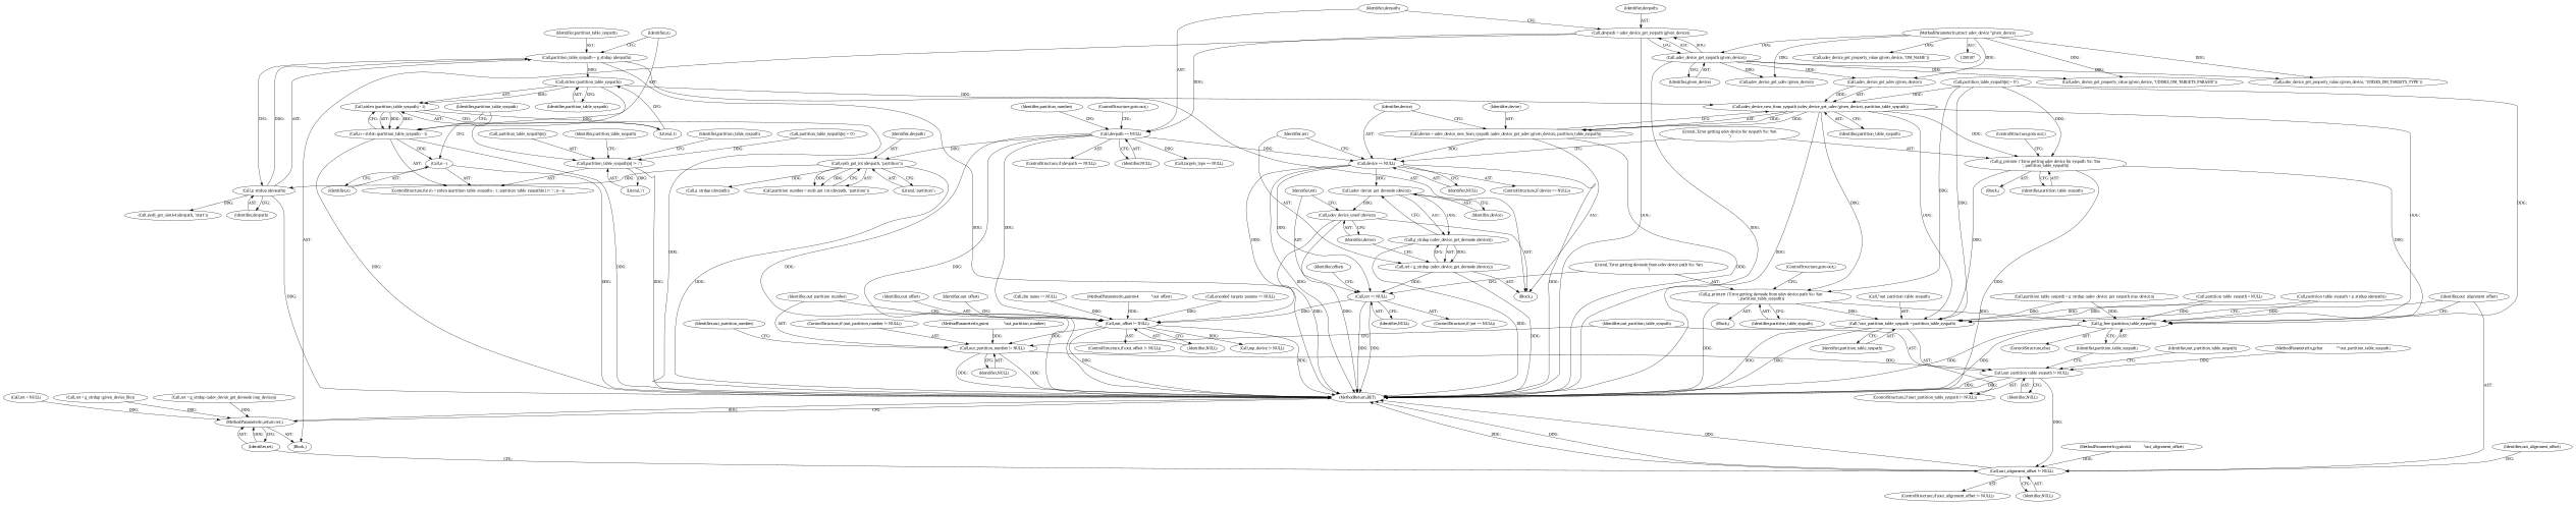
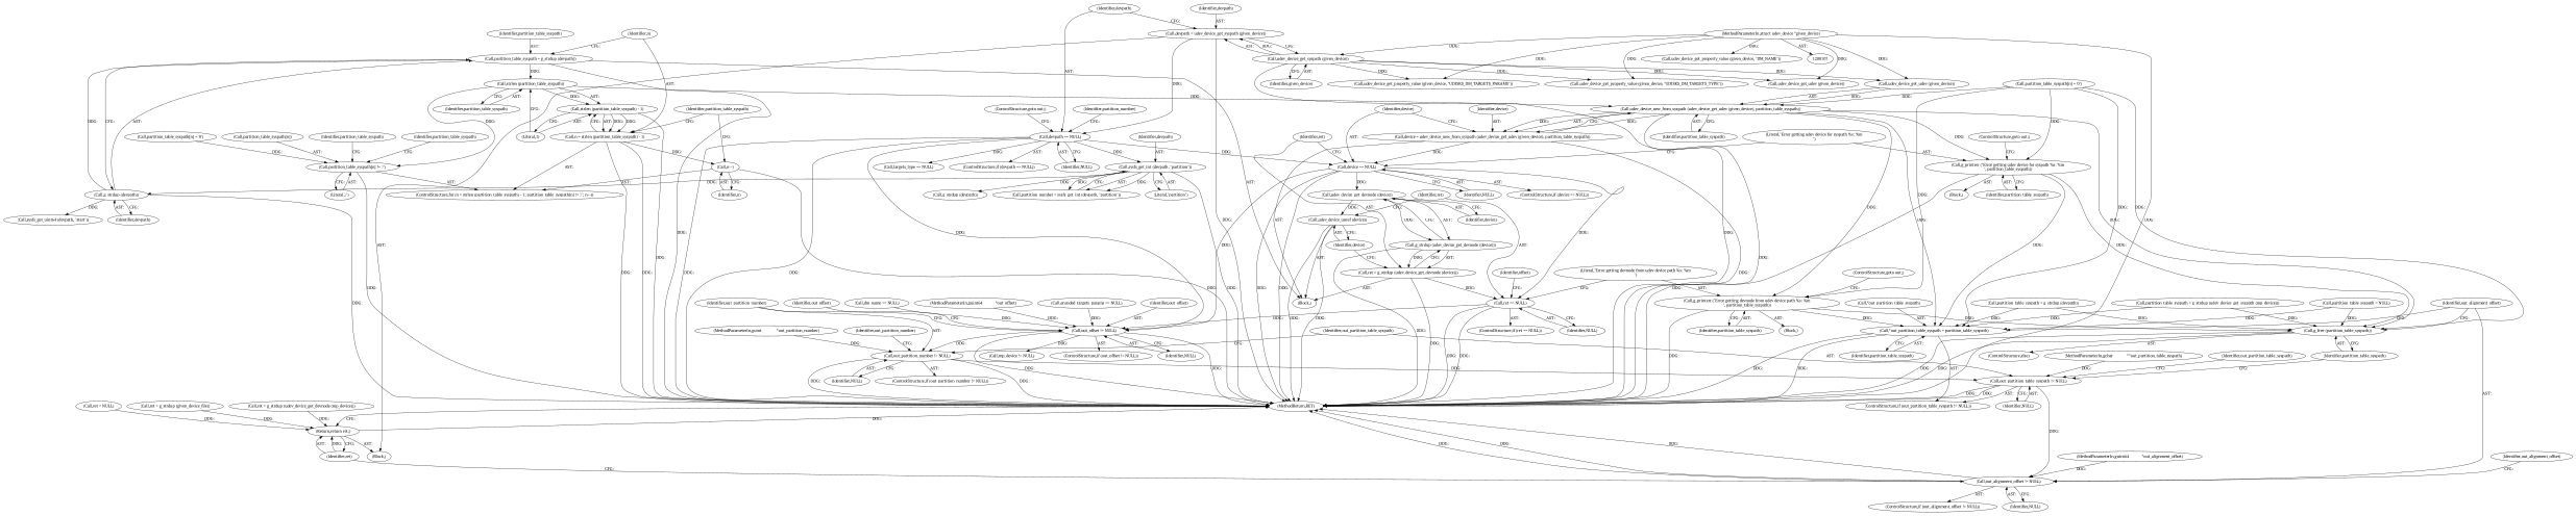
  digraph {
    fontname="PT Serif"
    node [fontname="PT Serif"]
    edge [fontname="PT Serif"]
    n1 [label="(Call,partition_table_syspath = g_strdup (devpath))"]
    n2 [label="(Call,g_strdup (devpath))"]
    n3 [label="(Call,strlen (partition_table_syspath))"]
    n4 [label="(Block,)"]
    n5 [label="(MethodReturn,RET)"]
    n6 [label="(Identifier,devpath)"]
    n7 [label="(Call,sysfs_get_uint64 (devpath, \"start\"))"]
    n8 [label="(Call,strlen (partition_table_syspath) - 1)"]
    n9 [label="(Call,partition_table_syspath[n] != '/')"]
    n10 [label="(Call,udev_device_new_from_syspath (udev_device_get_udev (given_device), partition_table_syspath))"]
    n11 [label="(Identifier,partition_table_syspath)"]
-   n12 [label="(MethodParameterIn,return ret;)"]
+   n12 [label="(Return,return ret;)"]
    n13 [label="(Call,sysfs_get_int (devpath, \"partition\"))"]
    n14 [label="(Call,g_strdup (devpath))"]
    n15 [label="(Call,partition_number = sysfs_get_int (devpath, \"partition\"))"]
    n16 [label="(Literal,\"partition\")"]
    n17 [label="(Call,devpath == NULL)"]
    n18 [label="(Call,device == NULL)"]
    n19 [label="(Call,out_offset != NULL)"]
    n20 [label="(ControlStructure,if (devpath == NULL))"]
    n21 [label="(Identifier,NULL)"]
    n22 [label="(Call,targets_type == NULL)"]
    n23 [label="(Call,udev_device_get_devnode (device))"]
    n24 [label="(Call,ret == NULL)"]
    n25 [label="(Identifier,NULL)"]
    n26 [label="(ControlStructure,if (device == NULL))"]
    n27 [label="(Call,out_partition_number != NULL)"]
    n28 [label="(ControlStructure,if (out_offset != NULL))"]
    n29 [label="(Identifier,NULL)"]
    n30 [label="(Call,mp_device != NULL)"]
    n31 [label="(Call,devpath = udev_device_get_syspath (given_device))"]
    n32 [label="(Call,udev_device_get_syspath (given_device))"]
    n33 [label="(Block,)"]
    n34 [label="(Identifier,given_device)"]
    n35 [label="(Call,udev_device_get_property_value (given_device, \"UDISKS_DM_TARGETS_TYPE\"))"]
    n36 [label="(Call,udev_device_get_property_value (given_device, \"UDISKS_DM_TARGETS_PARAMS\"))"]
    n37 [label="(Call,udev_device_get_udev (given_device))"]
    n38 [label="(Call,udev_device_get_udev (given_device))"]
    n39 [label="(MethodParameterIn,struct udev_device *given_device)"]
    n40 [label="(Call,udev_device_get_property_value (given_device, \"DM_NAME\"))"]
    n41 [label=1200107]
    n42 [label="(Call,n = strlen (partition_table_syspath) - 1)"]
    n43 [label="(Literal,1)"]
    n44 [label="(ControlStructure,for (n = strlen (partition_table_syspath) - 1; partition_table_syspath[n] != '/'; n--))"]
    n45 [label="(Literal,'/')"]
    n46 [label="(Call,device = udev_device_new_from_syspath (udev_device_get_udev (given_device), partition_table_syspath))"]
    n47 [label="(Call,g_printerr (\"Error getting udev device for syspath %s: %m\n\", partition_table_syspath))"]
    n48 [label="(Call,*out_partition_table_syspath = partition_table_syspath)"]
    n49 [label="(Call,g_free (partition_table_syspath))"]
    n50 [label="(Call,g_printerr (\"Error getting devnode from udev device path %s: %m\n\", partition_table_syspath))"]
    n51 [label="(Identifier,partition_table_syspath)"]
    n52 [label="(Call,n--)"]
    n53 [label="(Identifier,n)"]
    n54 [label="(Identifier,partition_table_syspath)"]
    n55 [label="(Block,)"]
    n56 [label="(ControlStructure,if (out_partition_table_syspath != NULL))"]
    n57 [label="(Identifier,partition_table_syspath)"]
    n58 [label="(ControlStructure,else)"]
    n59 [label="(Identifier,partition_table_syspath)"]
    n60 [label="(Identifier,partition_table_syspath)"]
    n61 [label="(Block,)"]
    n62 [label="(Call,g_strdup (udev_device_get_devnode (device)))"]
    n63 [label="(Call,udev_device_unref (device))"]
    n64 [label="(Identifier,device)"]
    n65 [label="(Identifier,NULL)"]
    n66 [label="(ControlStructure,if (ret == NULL))"]
    n67 [label="(Call,ret = g_strdup (udev_device_get_devnode (device)))"]
    n68 [label="(Identifier,device)"]
    n69 [label="(Identifier,ret)"]
    n70 [label="(Call,out_partition_table_syspath != NULL)"]
    n71 [label="(ControlStructure,if (out_partition_number != NULL))"]
    n72 [label="(Identifier,NULL)"]
    n73 [label="(Call,out_alignment_offset != NULL)"]
    n74 [label="(Identifier,NULL)"]
    n75 [label="(ControlStructure,if (out_alignment_offset != NULL))"]
    n76 [label="(Identifier,NULL)"]
    n77 [label="(Identifier,out_partition_number)"]
    n78 [label="(Identifier,device)"]
    n79 [label="(Call,partition_table_syspath = g_strdup (udev_device_get_syspath (mp_device)))"]
    n80 [label="(Call,ret = g_strdup (given_device_file))"]
    n81 [label="(Identifier,out_offset)"]
    n82 [label="(Identifier,out_partition_table_syspath)"]
    n83 [label="(Identifier,device)"]
    n84 [label="(Call,ret = g_strdup (udev_device_get_devnode (mp_device)))"]
    n85 [label="(Call,dm_name == NULL)"]
    n86 [label="(ControlStructure,goto out;)"]
    n87 [label="(Identifier,out_partition_table_syspath)"]
    n88 [label="(Identifier,offset)"]
    n89 [label="(Identifier,devpath)"]
    n90 [label="(Identifier,partition_number)"]
    n91 [label="(Literal,\"Error getting devnode from udev device path %s: %m\n\")"]
    n92 [label="(Call,ret = NULL)"]
    n93 [label="(Call,partition_table_syspath[n] = '\0')"]
    n94 [label="(Identifier,partition_table_syspath)"]
    n95 [label="(MethodParameterIn,guint              *out_partition_number)"]
    n96 [label="(Call,partition_table_syspath[n])"]
    n97 [label="(Identifier,out_partition_number)"]
    n98 [label="(ControlStructure,goto out;)"]
    n99 [label="(Call,*out_partition_table_syspath)"]
    n100 [label="(Identifier,partition_table_syspath)"]
    n101 [label="(MethodParameterIn,guint64            *out_alignment_offset)"]
    n102 [label="(Identifier,out_alignment_offset)"]
    n103 [label="(Identifier,partition_table_syspath)"]
    n104 [label="(Call,partition_table_syspath = g_strdup (devpath))"]
    n105 [label="(Identifier,devpath)"]
    n106 [label="(MethodParameterIn,guint64            *out_offset)"]
    n107 [label="(Identifier,ret)"]
    n108 [label="(Identifier,devpath)"]
    n109 [label="(Call,partition_table_syspath = NULL)"]
    n110 [label="(Call,encoded_targets_params == NULL)"]
    n111 [label="(Identifier,ret)"]
    n112 [label="(Literal,\"Error getting udev device for syspath %s: %m\n\")"]
    n113 [label="(Call,partition_table_syspath[n] = '\0')"]
    n114 [label="(Identifier,out_alignment_offset)"]
    n115 [label="(Identifier,n)"]
    n116 [label="(Identifier,partition_table_syspath)"]
    n117 [label="(ControlStructure,goto out;)"]
    n118 [label="(Identifier,out_offset)"]
    n119 [label="(MethodParameterIn,gchar             **out_partition_table_syspath)"]
    n1 -> n2 [label="CFG: "]
    n1 -> n3 [label="DDG: "]
    n1 -> n4 [label="AST: "]
    n1 -> n5 [label="DDG: "]
    n2 -> n1 [label="AST: "]
    n2 -> n1 [label="DDG: "]
    n2 -> n5 [label="DDG: "]
    n2 -> n6 [label="CFG: "]
    n2 -> n7 [label="DDG: "]
    n3 -> n8 [label="AST: "]
    n3 -> n8 [label="DDG: "]
    n3 -> n9 [label="DDG: "]
    n3 -> n10 [label="DDG: "]
    n3 -> n11 [label="CFG: "]
    n5 -> n12 [label="CFG: "]
    n6 -> n2 [label="AST: "]
    n8 -> n5 [label="DDG: "]
    n8 -> n42 [label="AST: "]
    n8 -> n42 [label="DDG: "]
    n8 -> n42 [label="DDG: "]
    n8 -> n43 [label="CFG: "]
    n9 -> n5 [label="DDG: "]
    n9 -> n44 [label="AST: "]
-   n9 -> n45 [label="DDG: "]
+   n9 -> n45 [label="CFG: "]
    n10 -> n5 [label="DDG: "]
    n10 -> n46 [label="AST: "]
    n10 -> n46 [label="DDG: "]
    n10 -> n46 [label="DDG: "]
    n10 -> n47 [label="DDG: "]
    n10 -> n48 [label="DDG: "]
    n10 -> n49 [label="DDG: "]
    n10 -> n50 [label="DDG: "]
    n10 -> n51 [label="CFG: "]
    n11 -> n3 [label="AST: "]
    n12 -> n5 [label="DDG: "]
    n12 -> n33 [label="AST: "]
    n12 -> n69 [label="CFG: "]
    n13 -> n2 [label="DDG: "]
    n13 -> n5 [label="DDG: "]
    n13 -> n14 [label="DDG: "]
    n13 -> n15 [label="AST: "]
    n13 -> n15 [label="DDG: "]
    n13 -> n15 [label="DDG: "]
    n13 -> n16 [label="CFG: "]
    n15 -> n13 [label="CFG: "]
    n16 -> n13 [label="AST: "]
    n17 -> n5 [label="DDG: "]
    n17 -> n5 [label="DDG: "]
    n17 -> n13 [label="DDG: "]
    n17 -> n18 [label="DDG: "]
    n17 -> n19 [label="DDG: "]
    n17 -> n20 [label="AST: "]
    n17 -> n21 [label="CFG: "]
    n17 -> n22 [label="DDG: "]
    n18 -> n5 [label="DDG: "]
    n18 -> n5 [label="DDG: "]
    n18 -> n19 [label="DDG: "]
    n18 -> n23 [label="DDG: "]
    n18 -> n24 [label="DDG: "]
    n18 -> n25 [label="CFG: "]
    n18 -> n26 [label="AST: "]
    n19 -> n5 [label="DDG: "]
    n19 -> n5 [label="DDG: "]
    n19 -> n27 [label="DDG: "]
    n19 -> n28 [label="AST: "]
    n19 -> n29 [label="CFG: "]
    n19 -> n30 [label="DDG: "]
    n21 -> n17 [label="AST: "]
    n23 -> n62 [label="AST: "]
    n23 -> n62 [label="DDG: "]
    n23 -> n63 [label="DDG: "]
    n23 -> n64 [label="CFG: "]
    n24 -> n5 [label="DDG: "]
    n24 -> n5 [label="DDG: "]
    n24 -> n19 [label="DDG: "]
    n24 -> n65 [label="CFG: "]
    n24 -> n66 [label="AST: "]
    n25 -> n18 [label="AST: "]
    n27 -> n5 [label="DDG: "]
    n27 -> n5 [label="DDG: "]
    n27 -> n70 [label="DDG: "]
-   n71 -> n27 [label="AST: "]
+   n27 -> n71 [label="AST: "]
    n27 -> n72 [label="CFG: "]
    n29 -> n19 [label="AST: "]
    n31 -> n5 [label="DDG: "]
    n31 -> n17 [label="DDG: "]
    n31 -> n32 [label="CFG: "]
    n31 -> n33 [label="AST: "]
    n32 -> n5 [label="DDG: "]
    n32 -> n31 [label="AST: "]
    n32 -> n31 [label="DDG: "]
    n32 -> n34 [label="CFG: "]
    n32 -> n35 [label="DDG: "]
    n32 -> n36 [label="DDG: "]
    n32 -> n37 [label="DDG: "]
    n32 -> n38 [label="DDG: "]
    n34 -> n32 [label="AST: "]
    n37 -> n10 [label="AST: "]
    n37 -> n10 [label="DDG: "]
+   n39 -> n5 [label="DDG: "]
    n39 -> n32 [label="DDG: "]
    n39 -> n35 [label="DDG: "]
    n39 -> n36 [label="DDG: "]
    n39 -> n37 [label="DDG: "]
    n39 -> n38 [label="DDG: "]
    n39 -> n40 [label="DDG: "]
    n39 -> n41 [label="AST: "]
    n42 -> n5 [label="DDG: "]
    n42 -> n5 [label="DDG: "]
    n42 -> n8 [label="CFG: "]
    n42 -> n44 [label="AST: "]
    n42 -> n52 [label="DDG: "]
    n43 -> n3 [label="CFG: "]
    n43 -> n8 [label="AST: "]
    n45 -> n9 [label="AST: "]
    n46 -> n4 [label="AST: "]
    n46 -> n5 [label="DDG: "]
    n46 -> n10 [label="CFG: "]
    n46 -> n18 [label="DDG: "]
    n47 -> n5 [label="DDG: "]
    n47 -> n48 [label="DDG: "]
    n47 -> n49 [label="DDG: "]
    n47 -> n54 [label="CFG: "]
    n47 -> n55 [label="AST: "]
    n48 -> n5 [label="DDG: "]
    n48 -> n5 [label="DDG: "]
    n48 -> n56 [label="AST: "]
    n48 -> n57 [label="CFG: "]
    n49 -> n5 [label="DDG: "]
    n49 -> n5 [label="DDG: "]
    n49 -> n58 [label="AST: "]
    n49 -> n59 [label="CFG: "]
    n50 -> n5 [label="DDG: "]
    n50 -> n48 [label="DDG: "]
    n50 -> n49 [label="DDG: "]
    n50 -> n60 [label="CFG: "]
    n50 -> n61 [label="AST: "]
    n51 -> n10 [label="AST: "]
    n52 -> n5 [label="DDG: "]
    n52 -> n44 [label="AST: "]
    n52 -> n53 [label="CFG: "]
    n53 -> n52 [label="AST: "]
    n54 -> n47 [label="AST: "]
    n57 -> n48 [label="AST: "]
    n59 -> n49 [label="AST: "]
    n59 -> n70 [label="CFG: "]
    n60 -> n50 [label="AST: "]
    n62 -> n5 [label="DDG: "]
    n62 -> n23 [label="CFG: "]
    n62 -> n67 [label="AST: "]
    n62 -> n67 [label="DDG: "]
    n63 -> n4 [label="AST: "]
    n63 -> n5 [label="DDG: "]
    n63 -> n5 [label="DDG: "]
    n63 -> n68 [label="CFG: "]
    n64 -> n23 [label="AST: "]
    n65 -> n24 [label="AST: "]
    n67 -> n4 [label="AST: "]
    n67 -> n5 [label="DDG: "]
    n67 -> n24 [label="DDG: "]
    n67 -> n62 [label="CFG: "]
    n68 -> n63 [label="AST: "]
    n68 -> n67 [label="CFG: "]
    n69 -> n12 [label="AST: "]
    n69 -> n12 [label="DDG: "]
    n69 -> n73 [label="CFG: "]
    n70 -> n5 [label="DDG: "]
    n70 -> n5 [label="DDG: "]
    n70 -> n56 [label="AST: "]
    n70 -> n73 [label="DDG: "]
    n70 -> n74 [label="CFG: "]
    n72 -> n27 [label="AST: "]
    n73 -> n5 [label="DDG: "]
    n73 -> n5 [label="DDG: "]
    n73 -> n5 [label="DDG: "]
    n73 -> n75 [label="AST: "]
    n73 -> n76 [label="CFG: "]
    n74 -> n70 [label="AST: "]
    n76 -> n73 [label="AST: "]
    n77 -> n19 [label="CFG: "]
    n77 -> n27 [label="AST: "]
    n78 -> n18 [label="AST: "]
    n78 -> n46 [label="CFG: "]
    n79 -> n48 [label="DDG: "]
    n79 -> n49 [label="DDG: "]
    n80 -> n12 [label="DDG: "]
    n81 -> n19 [label="CFG: "]
    n82 -> n70 [label="CFG: "]
    n83 -> n46 [label="AST: "]
    n84 -> n12 [label="DDG: "]
    n85 -> n19 [label="DDG: "]
    n86 -> n50 [label="CFG: "]
    n87 -> n27 [label="CFG: "]
    n87 -> n70 [label="AST: "]
    n88 -> n24 [label="CFG: "]
    n89 -> n31 [label="AST: "]
    n90 -> n17 [label="CFG: "]
    n91 -> n24 [label="CFG: "]
    n91 -> n50 [label="AST: "]
    n92 -> n12 [label="DDG: "]
    n93 -> n9 [label="DDG: "]
    n94 -> n42 [label="CFG: "]
    n94 -> n52 [label="CFG: "]
    n95 -> n27 [label="DDG: "]
    n96 -> n9 [label="AST: "]
    n97 -> n27 [label="CFG: "]
    n98 -> n17 [label="CFG: "]
    n99 -> n48 [label="AST: "]
    n100 -> n9 [label="CFG: "]
    n101 -> n73 [label="DDG: "]
    n102 -> n48 [label="CFG: "]
    n102 -> n49 [label="CFG: "]
    n102 -> n73 [label="AST: "]
    n103 -> n9 [label="CFG: "]
    n104 -> n48 [label="DDG: "]
    n104 -> n49 [label="DDG: "]
    n105 -> n13 [label="AST: "]
    n106 -> n19 [label="DDG: "]
    n107 -> n24 [label="AST: "]
    n107 -> n63 [label="CFG: "]
    n108 -> n17 [label="AST: "]
    n108 -> n31 [label="CFG: "]
    n109 -> n48 [label="DDG: "]
    n109 -> n49 [label="DDG: "]
    n110 -> n19 [label="DDG: "]
    n111 -> n18 [label="CFG: "]
    n111 -> n67 [label="AST: "]
    n112 -> n18 [label="CFG: "]
    n112 -> n47 [label="AST: "]
    n113 -> n10 [label="DDG: "]
    n113 -> n47 [label="DDG: "]
    n113 -> n48 [label="DDG: "]
    n113 -> n49 [label="DDG: "]
    n113 -> n50 [label="DDG: "]
    n114 -> n73 [label="CFG: "]
    n115 -> n1 [label="CFG: "]
    n115 -> n42 [label="AST: "]
    n116 -> n1 [label="AST: "]
    n117 -> n47 [label="CFG: "]
    n118 -> n19 [label="AST: "]
    n119 -> n70 [label="DDG: "]
  }
